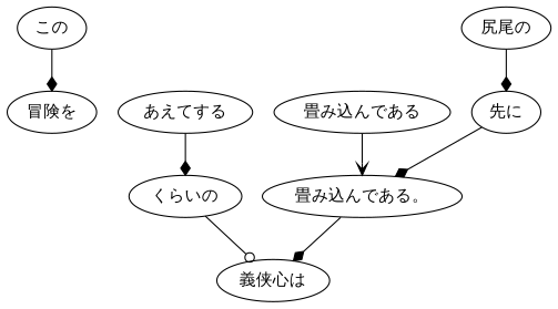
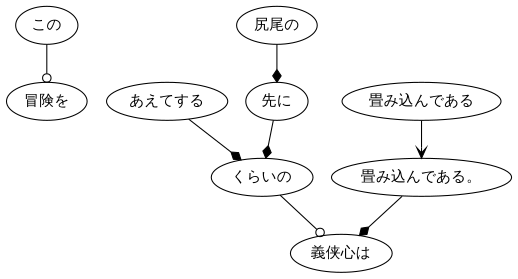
  digraph {
    fontname="Comic Neue"
    node [fontname="Comic Neue"]
    edge [arrowhead=diamond fontname="Comic Neue"]
    n1 [label="この"]
    n2 [label="冒険を"]
    n3 [label="あえてする"]
    n4 [label="くらいの"]
    n5 [label="義侠心は"]
    n6 [label="畳み込んである。"]
    n7 [label="畳み込んである"]
    n8 [label="尻尾の"]
    n9 [label="先に"]
-   n1 -> n2
+   n1 -> n2 [arrowhead=odot]
    n3 -> n4
    n4 -> n5 [arrowhead=odot]
    n6 -> n5
    n7 -> n6 [arrowhead=vee]
    n8 -> n9
-   n9 -> n6
+   n9 -> n4
  }
